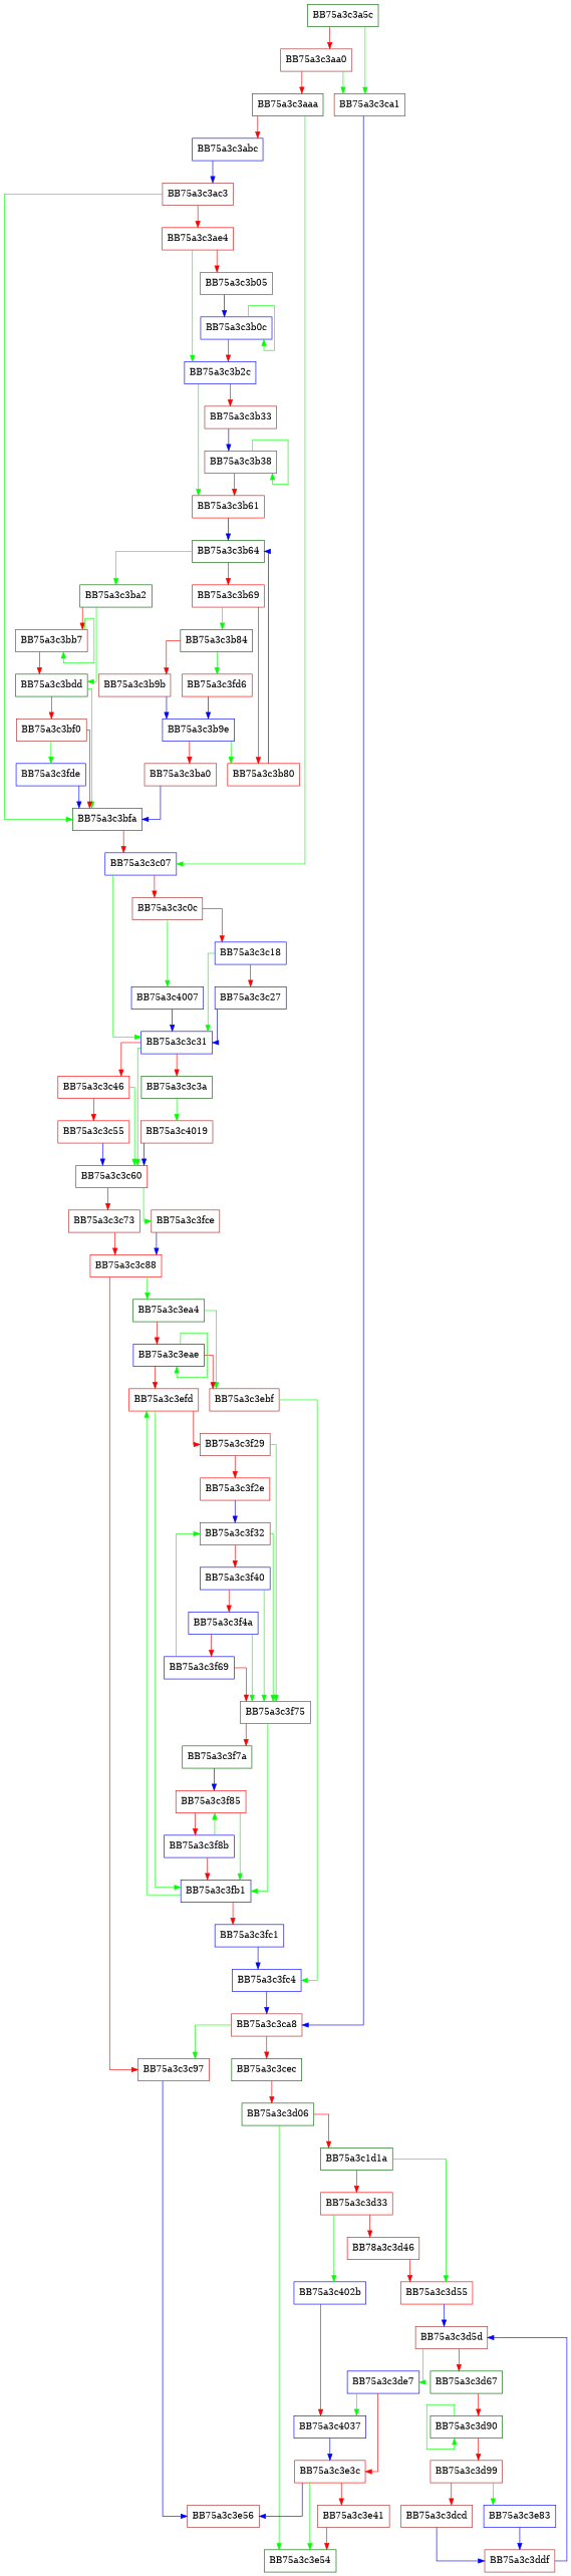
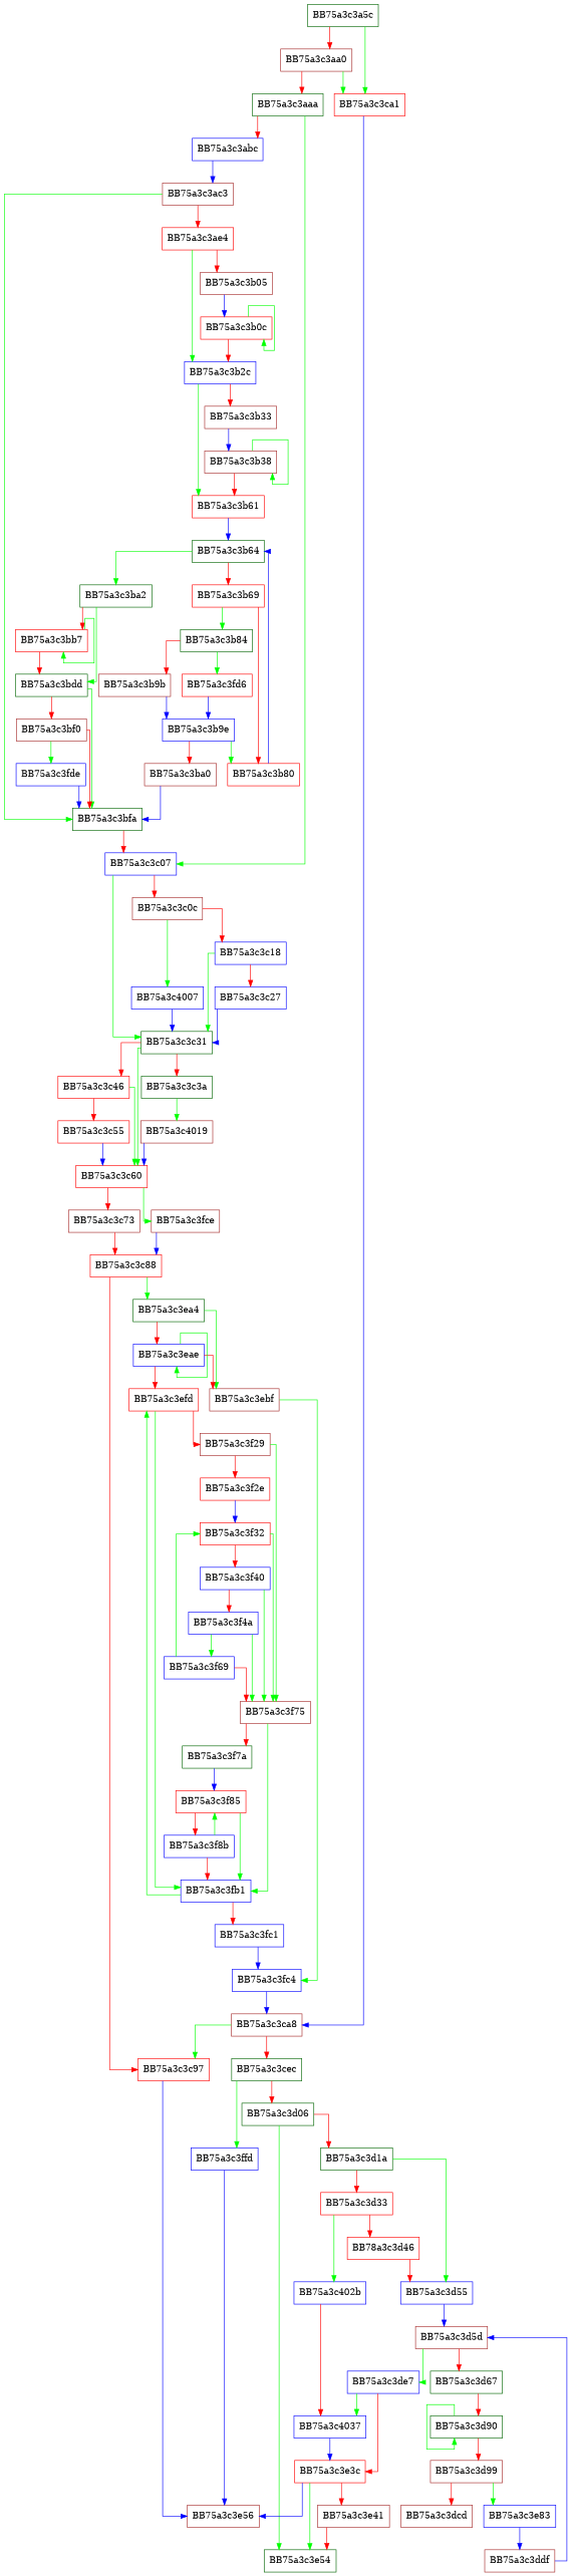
  digraph {
    splines=ortho
    node [color=brown shape=box]
    edge [color=red]
    BB75a3c3a5c [color=darkgreen]
    BB75a3c3ca1 [color=red]
    BB75a3c3aa0
    BB75a3c3ca8
    BB75a3c3aaa [color=darkgreen]
    BB75a3c3c97 [color=red]
    BB75a3c3cec [color=darkgreen]
    BB75a3c3c07 [color=blue]
    BB75a3c3abc [color=blue]
-   BB75a3c3c31 [color=blue]
+   BB75a3c3c31 [color=darkgreen]
    BB75a3c3c0c
    BB75a3c3ac3
    BB75a3c3c60 [color=red]
    BB75a3c3c3a [color=darkgreen]
    BB75a3c3c46 [color=red]
    BB75a3c4007 [color=blue]
    BB75a3c3c18 [color=blue]
    BB75a3c3bfa [color=darkgreen]
    BB75a3c3ae4 [color=red]
    BB75a3c3b2c [color=blue]
    BB75a3c3b05
    BB75a3c3b61 [color=red]
    BB75a3c3b33
-   BB75a3c3b0c [color=blue]
+   BB75a3c3b0c [color=red]
    BB75a3c3b64 [color=darkgreen]
    BB75a3c3b38
    BB75a3c3ba2 [color=darkgreen]
    BB75a3c3b69 [color=red]
    BB75a3c3bdd [color=darkgreen]
    BB75a3c3bb7 [color=red]
    BB75a3c3b84 [color=darkgreen]
    BB75a3c3b80 [color=red]
    BB75a3c3bf0
    BB75a3c3fd6 [color=red]
    BB75a3c3b9b
    BB75a3c3b9e [color=blue]
    BB75a3c3ba0
    BB75a3c3fde [color=blue]
    BB75a3c3fce
    BB75a3c3c73
    BB75a3c4019
    BB75a3c3c27 [color=blue]
    BB75a3c3c88 [color=red]
    BB75a3c3c55 [color=red]
    BB75a3c3ea4 [color=darkgreen]
    BB75a3c3ebf
    BB75a3c3eae [color=blue]
    BB75a3c3e56
    BB75a3c3fc4 [color=blue]
    BB75a3c3efd [color=red]
+   BB75a3c3ffd [color=blue]
    BB75a3c3d06 [color=darkgreen]
    BB75a3c3e54 [color=darkgreen]
-   BB75a3c3d1a [color=darkgreen label=BB75a3c1d1a]
-   BB75a3c3d55 [color=red]
+   BB75a3c3d1a [color=darkgreen]
+   BB75a3c3d55 [color=blue]
    BB75a3c3d33 [color=red]
    BB75a3c3d5d
    BB75a3c402b [color=blue]
    n59 [color=red label=BB78a3c3d46]
    BB75a3c3de7 [color=blue]
    BB75a3c3d67 [color=darkgreen]
    BB75a3c4037 [color=blue]
    BB75a3c3e3c [color=red]
    BB75a3c3d90 [color=darkgreen]
    BB75a3c3e41
    BB75a3c3d99
    BB75a3c3e83 [color=blue]
    BB75a3c3dcd
    BB75a3c3ddf
    BB75a3c3fb1 [color=blue]
    BB75a3c3f29
    BB75a3c3fc1 [color=blue]
    BB75a3c3f75
    BB75a3c3f2e [color=red]
    BB75a3c3f7a [color=darkgreen]
    BB75a3c3f32 [color=red]
    BB75a3c3f85 [color=red]
    BB75a3c3f40 [color=blue]
    BB75a3c3f4a [color=blue]
    BB75a3c3f69 [color=blue]
    BB75a3c3f8b [color=blue]
    BB75a3c3a5c -> BB75a3c3ca1 [color=green]
    BB75a3c3a5c -> BB75a3c3aa0
    BB75a3c3ca1 -> BB75a3c3ca8 [color=blue]
    BB75a3c3aa0 -> BB75a3c3ca1 [color=green]
    BB75a3c3aa0 -> BB75a3c3aaa
    BB75a3c3ca8 -> BB75a3c3c97 [color=green]
    BB75a3c3ca8 -> BB75a3c3cec
    BB75a3c3aaa -> BB75a3c3c07 [color=green]
    BB75a3c3aaa -> BB75a3c3abc
    BB75a3c3c97 -> BB75a3c3e56 [color=blue]
+   BB75a3c3cec -> BB75a3c3ffd [color=green]
    BB75a3c3cec -> BB75a3c3d06
    BB75a3c3c07 -> BB75a3c3c31 [color=green]
    BB75a3c3c07 -> BB75a3c3c0c
    BB75a3c3abc -> BB75a3c3ac3 [color=blue]
    BB75a3c3c31 -> BB75a3c3c60 [color=green]
    BB75a3c3c31 -> BB75a3c3c3a
    BB75a3c3c31 -> BB75a3c3c46
    BB75a3c3c0c -> BB75a3c4007 [color=green]
    BB75a3c3c0c -> BB75a3c3c18
    BB75a3c3ac3 -> BB75a3c3bfa [color=green]
    BB75a3c3ac3 -> BB75a3c3ae4
    BB75a3c3c60 -> BB75a3c3fce [color=green]
    BB75a3c3c60 -> BB75a3c3c73
    BB75a3c3c3a -> BB75a3c4019 [color=green]
    BB75a3c3c46 -> BB75a3c3c60 [color=green]
    BB75a3c3c46 -> BB75a3c3c55
    BB75a3c4007 -> BB75a3c3c31 [color=blue]
    BB75a3c3c18 -> BB75a3c3c31 [color=green]
    BB75a3c3c18 -> BB75a3c3c27
    BB75a3c3bfa -> BB75a3c3c07
    BB75a3c3ae4 -> BB75a3c3b2c [color=green]
    BB75a3c3ae4 -> BB75a3c3b05
    BB75a3c3b2c -> BB75a3c3b61 [color=green]
    BB75a3c3b2c -> BB75a3c3b33
    BB75a3c3b05 -> BB75a3c3b0c [color=blue]
    BB75a3c3b61 -> BB75a3c3b64 [color=blue]
    BB75a3c3b33 -> BB75a3c3b38 [color=blue]
    BB75a3c3b0c -> BB75a3c3b2c
    BB75a3c3b0c -> BB75a3c3b0c [color=green]
    BB75a3c3b64 -> BB75a3c3ba2 [color=green]
    BB75a3c3b64 -> BB75a3c3b69
    BB75a3c3b38 -> BB75a3c3b61
    BB75a3c3b38 -> BB75a3c3b38 [color=green]
    BB75a3c3ba2 -> BB75a3c3bdd [color=green]
    BB75a3c3ba2 -> BB75a3c3bb7
    BB75a3c3b69 -> BB75a3c3b84 [color=green]
    BB75a3c3b69 -> BB75a3c3b80
    BB75a3c3bdd -> BB75a3c3bfa [color=green]
    BB75a3c3bdd -> BB75a3c3bf0
    BB75a3c3bb7 -> BB75a3c3bdd
    BB75a3c3bb7 -> BB75a3c3bb7 [color=green]
    BB75a3c3b84 -> BB75a3c3fd6 [color=green]
    BB75a3c3b84 -> BB75a3c3b9b
    BB75a3c3b80 -> BB75a3c3b64 [color=blue]
    BB75a3c3bf0 -> BB75a3c3bfa
    BB75a3c3bf0 -> BB75a3c3fde [color=green]
    BB75a3c3fd6 -> BB75a3c3b9e [color=blue]
    BB75a3c3b9b -> BB75a3c3b9e [color=blue]
    BB75a3c3b9e -> BB75a3c3b80 [color=green]
    BB75a3c3b9e -> BB75a3c3ba0
    BB75a3c3ba0 -> BB75a3c3bfa [color=blue]
    BB75a3c3fde -> BB75a3c3bfa [color=blue]
    BB75a3c3fce -> BB75a3c3c88 [color=blue]
    BB75a3c3c73 -> BB75a3c3c88
    BB75a3c4019 -> BB75a3c3c60 [color=blue]
    BB75a3c3c27 -> BB75a3c3c31 [color=blue]
    BB75a3c3c88 -> BB75a3c3c97
    BB75a3c3c88 -> BB75a3c3ea4 [color=green]
    BB75a3c3c55 -> BB75a3c3c60 [color=blue]
    BB75a3c3ea4 -> BB75a3c3ebf [color=green]
    BB75a3c3ea4 -> BB75a3c3eae
    BB75a3c3ebf -> BB75a3c3fc4 [color=green]
    BB75a3c3eae -> BB75a3c3ebf
    BB75a3c3eae -> BB75a3c3eae [color=green]
    BB75a3c3eae -> BB75a3c3efd
    BB75a3c3fc4 -> BB75a3c3ca8 [color=blue]
    BB75a3c3efd -> BB75a3c3fb1 [color=green]
    BB75a3c3efd -> BB75a3c3f29
+   BB75a3c3ffd -> BB75a3c3e56 [color=blue]
    BB75a3c3d06 -> BB75a3c3e54 [color=green]
    BB75a3c3d06 -> BB75a3c3d1a
    BB75a3c3d1a -> BB75a3c3d55 [color=green]
    BB75a3c3d1a -> BB75a3c3d33
    BB75a3c3d55 -> BB75a3c3d5d [color=blue]
    BB75a3c3d33 -> BB75a3c402b [color=green]
    BB75a3c3d33 -> n59
    BB75a3c3d5d -> BB75a3c3de7 [color=green]
    BB75a3c3d5d -> BB75a3c3d67
    BB75a3c402b -> BB75a3c4037
    n59 -> BB75a3c3d55
    BB75a3c3de7 -> BB75a3c4037 [color=green]
    BB75a3c3de7 -> BB75a3c3e3c
    BB75a3c3d67 -> BB75a3c3d90
    BB75a3c4037 -> BB75a3c3e3c [color=blue]
    BB75a3c3e3c -> BB75a3c3e56 [color=blue]
    BB75a3c3e3c -> BB75a3c3e54 [color=green]
    BB75a3c3e3c -> BB75a3c3e41
    BB75a3c3d90 -> BB75a3c3d90 [color=green]
    BB75a3c3d90 -> BB75a3c3d99
    BB75a3c3e41 -> BB75a3c3e54
    BB75a3c3d99 -> BB75a3c3e83 [color=green]
    BB75a3c3d99 -> BB75a3c3dcd
    BB75a3c3e83 -> BB75a3c3ddf [color=blue]
-   BB75a3c3dcd -> BB75a3c3ddf [color=blue]
    BB75a3c3ddf -> BB75a3c3d5d [color=blue]
    BB75a3c3fb1 -> BB75a3c3efd [color=green]
    BB75a3c3fb1 -> BB75a3c3fc1
    BB75a3c3f29 -> BB75a3c3f75 [color=green]
    BB75a3c3f29 -> BB75a3c3f2e
    BB75a3c3fc1 -> BB75a3c3fc4 [color=blue]
    BB75a3c3f75 -> BB75a3c3fb1 [color=green]
    BB75a3c3f75 -> BB75a3c3f7a
    BB75a3c3f2e -> BB75a3c3f32 [color=blue]
    BB75a3c3f7a -> BB75a3c3f85 [color=blue]
    BB75a3c3f32 -> BB75a3c3f75 [color=green]
    BB75a3c3f32 -> BB75a3c3f40
    BB75a3c3f85 -> BB75a3c3fb1 [color=green]
    BB75a3c3f85 -> BB75a3c3f8b
    BB75a3c3f40 -> BB75a3c3f75 [color=green]
    BB75a3c3f40 -> BB75a3c3f4a
    BB75a3c3f4a -> BB75a3c3f75 [color=green]
-   BB75a3c3f4a -> BB75a3c3f69
+   BB75a3c3f4a -> BB75a3c3f69 [color=green]
    BB75a3c3f69 -> BB75a3c3f75
    BB75a3c3f69 -> BB75a3c3f32 [color=green]
    BB75a3c3f8b -> BB75a3c3fb1
    BB75a3c3f8b -> BB75a3c3f85 [color=green]
  }
